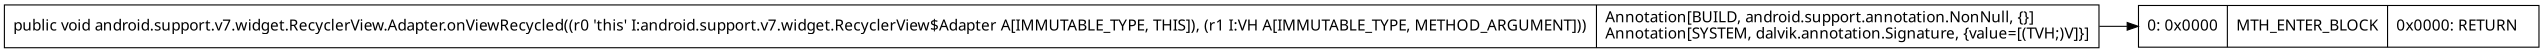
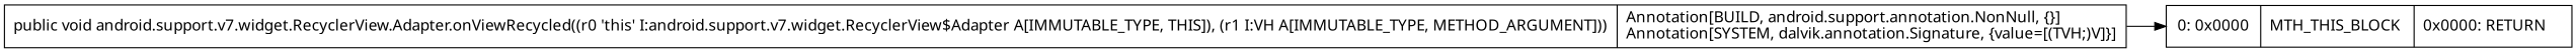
  digraph {
    rankdir=LR
    fontname="Noto Sans"
    node [shape=record fontname="Noto Sans"]
-   n1 [label="{0\:\ 0x0000|MTH_ENTER_BLOCK\l|0x0000: RETURN   \l}"]
+   n1 [label="{0\:\ 0x0000|MTH_THIS_BLOCK\l|0x0000: RETURN   \l}"]
    n2 [label="{public void android.support.v7.widget.RecyclerView.Adapter.onViewRecycled((r0 'this' I:android.support.v7.widget.RecyclerView$Adapter A[IMMUTABLE_TYPE, THIS]), (r1 I:VH A[IMMUTABLE_TYPE, METHOD_ARGUMENT]))  | Annotation[BUILD, android.support.annotation.NonNull, \{\}]\lAnnotation[SYSTEM, dalvik.annotation.Signature, \{value=[(TVH;)V]\}]\l}"]
    n2 -> n1 [fontname="Noto Sans"]
  }
